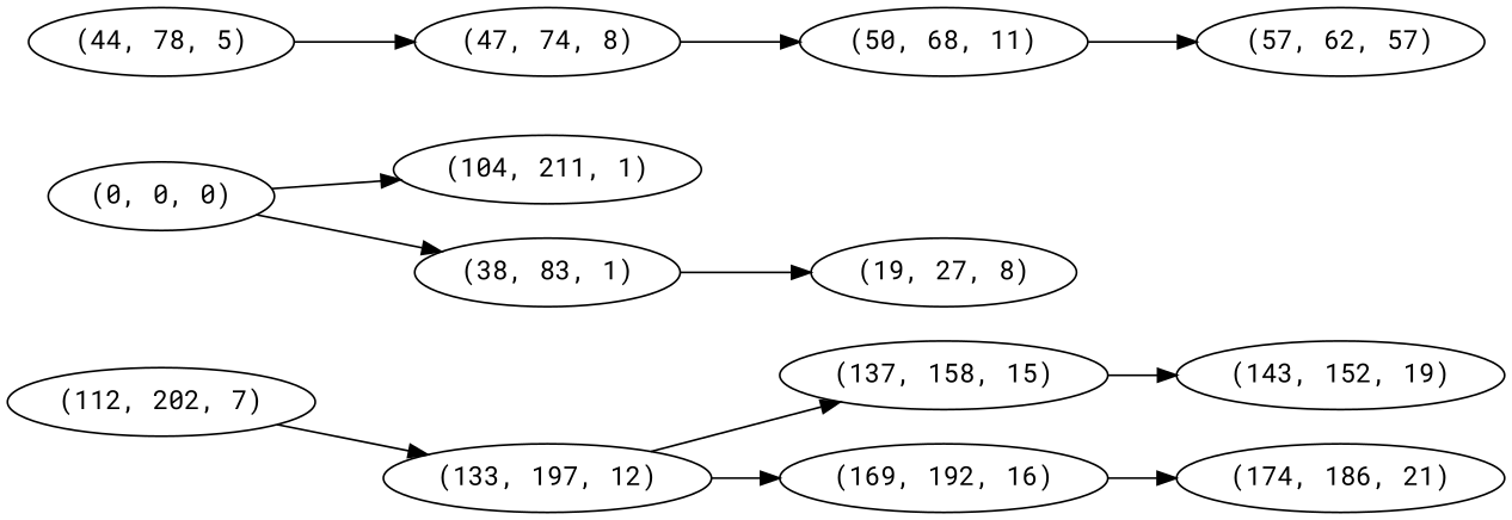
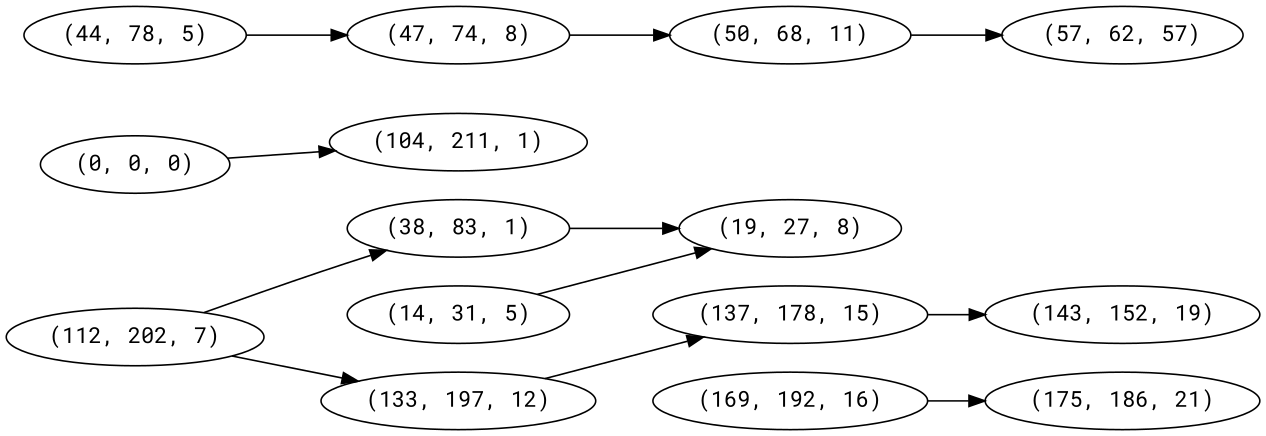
  digraph {
    fontname="Roboto Mono"
    rankdir=LR
    node [fontname="Roboto Mono"]
    edge [fontname="Roboto Mono"]
    "(0, 0, 0)"
    "(38, 83, 1)"
    "(104, 211, 1)"
+   "(14, 31, 5)"
    "(19, 27, 8)"
    "(44, 78, 5)"
    "(47, 74, 8)"
    "(50, 68, 11)"
    n9 [label="(57, 62, 57)"]
    "(112, 202, 7)"
    "(133, 197, 12)"
-   "(137, 158, 15)"
+   "(137, 158, 15)" [label="(137, 178, 15)"]
    "(169, 192, 16)"
    "(143, 152, 19)"
-   "(174, 186, 21)"
-   "(0, 0, 0)" -> "(38, 83, 1)"
+   "(174, 186, 21)" [label="(175, 186, 21)"]
+   "(112, 202, 7)" -> "(38, 83, 1)"
    "(0, 0, 0)" -> "(104, 211, 1)"
    "(38, 83, 1)" -> "(19, 27, 8)"
+   "(14, 31, 5)" -> "(19, 27, 8)"
    "(44, 78, 5)" -> "(47, 74, 8)"
    "(47, 74, 8)" -> "(50, 68, 11)"
    "(50, 68, 11)" -> n9
    "(112, 202, 7)" -> "(133, 197, 12)"
    "(133, 197, 12)" -> "(137, 158, 15)"
-   "(133, 197, 12)" -> "(169, 192, 16)"
    "(137, 158, 15)" -> "(143, 152, 19)"
    "(169, 192, 16)" -> "(174, 186, 21)"
  }
